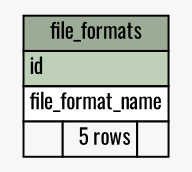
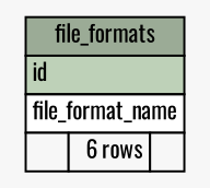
  digraph {
    bgcolor="#f7f7f7"
    fontname=Oswald
    fontsize=11
    nodesep=0.18
    rankdir=RL
    ranksep=0.46
-   n1 [fontname=Oswald fontsize=11 label=<     <TABLE BORDER="0" CELLBORDER="1" CELLSPACING="0" BGCOLOR="#ffffff">       <TR><TD COLSPAN="3" BGCOLOR="#9bab96" ALIGN="CENTER">file_formats</TD></TR>       <TR><TD PORT="id" COLSPAN="3" BGCOLOR="#bed1b8" ALIGN="LEFT">id</TD></TR>       <TR><TD PORT="file_format_name" COLSPAN="3" ALIGN="LEFT">file_format_name</TD></TR>       <TR><TD ALIGN="LEFT" BGCOLOR="#f7f7f7">  </TD><TD ALIGN="RIGHT" BGCOLOR="#f7f7f7">5 rows</TD><TD ALIGN="RIGHT" BGCOLOR="#f7f7f7">  </TD></TR>     </TABLE>> shape=plaintext]
+   n1 [fontname=Oswald fontsize=11 label=<     <TABLE BORDER="0" CELLBORDER="1" CELLSPACING="0" BGCOLOR="#ffffff">       <TR><TD COLSPAN="3" BGCOLOR="#9bab96" ALIGN="CENTER">file_formats</TD></TR>       <TR><TD PORT="id" COLSPAN="3" BGCOLOR="#bed1b8" ALIGN="LEFT">id</TD></TR>       <TR><TD PORT="file_format_name" COLSPAN="3" ALIGN="LEFT">file_format_name</TD></TR>       <TR><TD ALIGN="LEFT" BGCOLOR="#f7f7f7">  </TD><TD ALIGN="RIGHT" BGCOLOR="#f7f7f7">6 rows</TD><TD ALIGN="RIGHT" BGCOLOR="#f7f7f7">  </TD></TR>     </TABLE>> shape=plaintext]
  }
